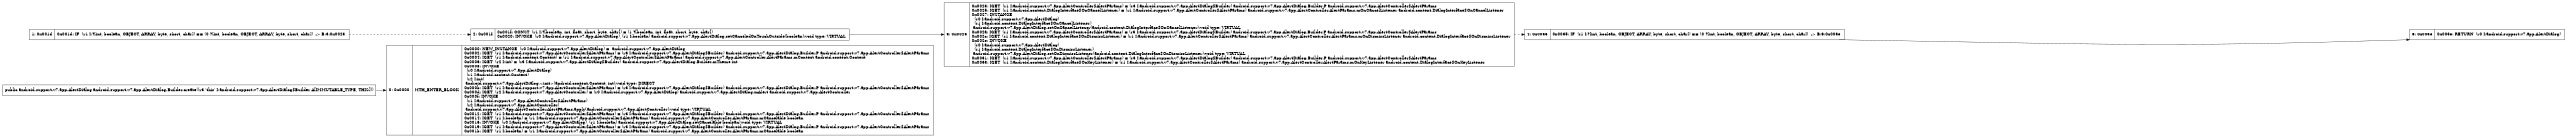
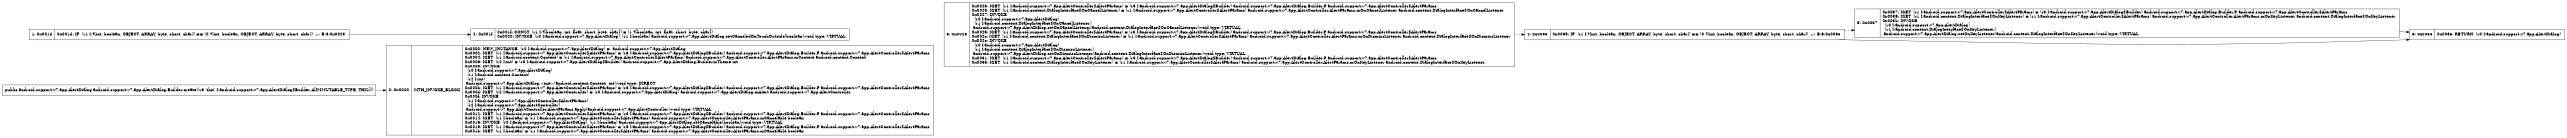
  digraph {
    rankdir=LR
    node [shape=record]
-   n1 [label="{0\:\ 0x0000|MTH_ENTER_BLOCK\l|0x0000: NEW_INSTANCE  (r0 I:android.support.v7.app.AlertDialog) =  android.support.v7.app.AlertDialog \l0x0002: IGET  (r1 I:android.support.v7.app.AlertController$AlertParams) = (r3 I:android.support.v7.app.AlertDialog$Builder) android.support.v7.app.AlertDialog.Builder.P android.support.v7.app.AlertController$AlertParams \l0x0004: IGET  (r1 I:android.content.Context) = (r1 I:android.support.v7.app.AlertController$AlertParams) android.support.v7.app.AlertController.AlertParams.mContext android.content.Context \l0x0006: IGET  (r2 I:int) = (r3 I:android.support.v7.app.AlertDialog$Builder) android.support.v7.app.AlertDialog.Builder.mTheme int \l0x0008: INVOKE  \l  (r0 I:android.support.v7.app.AlertDialog)\l  (r1 I:android.content.Context)\l  (r2 I:int)\l android.support.v7.app.AlertDialog.\<init\>(android.content.Context, int):void type: DIRECT \l0x000b: IGET  (r1 I:android.support.v7.app.AlertController$AlertParams) = (r3 I:android.support.v7.app.AlertDialog$Builder) android.support.v7.app.AlertDialog.Builder.P android.support.v7.app.AlertController$AlertParams \l0x000d: IGET  (r2 I:android.support.v7.app.AlertController) = (r0 I:android.support.v7.app.AlertDialog) android.support.v7.app.AlertDialog.mAlert android.support.v7.app.AlertController \l0x000f: INVOKE  \l  (r1 I:android.support.v7.app.AlertController$AlertParams)\l  (r2 I:android.support.v7.app.AlertController)\l android.support.v7.app.AlertController.AlertParams.apply(android.support.v7.app.AlertController):void type: VIRTUAL \l0x0012: IGET  (r1 I:android.support.v7.app.AlertController$AlertParams) = (r3 I:android.support.v7.app.AlertDialog$Builder) android.support.v7.app.AlertDialog.Builder.P android.support.v7.app.AlertController$AlertParams \l0x0014: IGET  (r1 I:boolean) = (r1 I:android.support.v7.app.AlertController$AlertParams) android.support.v7.app.AlertController.AlertParams.mCancelable boolean \l0x0016: INVOKE  (r0 I:android.support.v7.app.AlertDialog), (r1 I:boolean) android.support.v7.app.AlertDialog.setCancelable(boolean):void type: VIRTUAL \l0x0019: IGET  (r1 I:android.support.v7.app.AlertController$AlertParams) = (r3 I:android.support.v7.app.AlertDialog$Builder) android.support.v7.app.AlertDialog.Builder.P android.support.v7.app.AlertController$AlertParams \l0x001b: IGET  (r1 I:boolean) = (r1 I:android.support.v7.app.AlertController$AlertParams) android.support.v7.app.AlertController.AlertParams.mCancelable boolean \l}"]
+   n1 [label="{0\:\ 0x0000|MTH_INVOKE_BLOCK\l|0x0000: NEW_INSTANCE  (r0 I:android.support.v7.app.AlertDialog) =  android.support.v7.app.AlertDialog \l0x0002: IGET  (r1 I:android.support.v7.app.AlertController$AlertParams) = (r3 I:android.support.v7.app.AlertDialog$Builder) android.support.v7.app.AlertDialog.Builder.P android.support.v7.app.AlertController$AlertParams \l0x0004: IGET  (r1 I:android.content.Context) = (r1 I:android.support.v7.app.AlertController$AlertParams) android.support.v7.app.AlertController.AlertParams.mContext android.content.Context \l0x0006: IGET  (r2 I:int) = (r3 I:android.support.v7.app.AlertDialog$Builder) android.support.v7.app.AlertDialog.Builder.mTheme int \l0x0008: INVOKE  \l  (r0 I:android.support.v7.app.AlertDialog)\l  (r1 I:android.content.Context)\l  (r2 I:int)\l android.support.v7.app.AlertDialog.\<init\>(android.content.Context, int):void type: DIRECT \l0x000b: IGET  (r1 I:android.support.v7.app.AlertController$AlertParams) = (r3 I:android.support.v7.app.AlertDialog$Builder) android.support.v7.app.AlertDialog.Builder.P android.support.v7.app.AlertController$AlertParams \l0x000d: IGET  (r2 I:android.support.v7.app.AlertController) = (r0 I:android.support.v7.app.AlertDialog) android.support.v7.app.AlertDialog.mAlert android.support.v7.app.AlertController \l0x000f: INVOKE  \l  (r1 I:android.support.v7.app.AlertController$AlertParams)\l  (r2 I:android.support.v7.app.AlertController)\l android.support.v7.app.AlertController.AlertParams.apply(android.support.v7.app.AlertController):void type: VIRTUAL \l0x0012: IGET  (r1 I:android.support.v7.app.AlertController$AlertParams) = (r3 I:android.support.v7.app.AlertDialog$Builder) android.support.v7.app.AlertDialog.Builder.P android.support.v7.app.AlertController$AlertParams \l0x0014: IGET  (r1 I:boolean) = (r1 I:android.support.v7.app.AlertController$AlertParams) android.support.v7.app.AlertController.AlertParams.mCancelable boolean \l0x0016: INVOKE  (r0 I:android.support.v7.app.AlertDialog), (r1 I:boolean) android.support.v7.app.AlertDialog.setCancelable(boolean):void type: VIRTUAL \l0x0019: IGET  (r1 I:android.support.v7.app.AlertController$AlertParams) = (r3 I:android.support.v7.app.AlertDialog$Builder) android.support.v7.app.AlertDialog.Builder.P android.support.v7.app.AlertController$AlertParams \l0x001b: IGET  (r1 I:boolean) = (r1 I:android.support.v7.app.AlertController$AlertParams) android.support.v7.app.AlertController.AlertParams.mCancelable boolean \l}"]
    n2 [label="{1\:\ 0x001d|0x001d: IF  (r1 I:?[int, boolean, OBJECT, ARRAY, byte, short, char]) == (0 ?[int, boolean, OBJECT, ARRAY, byte, short, char])  \-\> B:3:0x0023 \l}"]
    n3 [label="{2\:\ 0x001f|0x001f: CONST  (r1 I:?[boolean, int, float, short, byte, char]) = (1 ?[boolean, int, float, short, byte, char]) \l0x0020: INVOKE  (r0 I:android.support.v7.app.AlertDialog), (r1 I:boolean) android.support.v7.app.AlertDialog.setCanceledOnTouchOutside(boolean):void type: VIRTUAL \l}"]
-   n4 [label="{3\:\ 0x0023|0x0023: IGET  (r1 I:android.support.v7.app.AlertController$AlertParams) = (r3 I:android.support.v7.app.AlertDialog$Builder) android.support.v7.app.AlertDialog.Builder.P android.support.v7.app.AlertController$AlertParams \l0x0025: IGET  (r1 I:android.content.DialogInterface$OnCancelListener) = (r1 I:android.support.v7.app.AlertController$AlertParams) android.support.v7.app.AlertController.AlertParams.mOnCancelListener android.content.DialogInterface$OnCancelListener \l0x0027: INSTANCE  \l  (r0 I:android.support.v7.app.AlertDialog)\l  (r1 I:android.content.DialogInterface$OnCancelListener)\l android.support.v7.app.AlertDialog.setOnCancelListener(android.content.DialogInterface$OnCancelListener):void type: VIRTUAL \l0x002a: IGET  (r1 I:android.support.v7.app.AlertController$AlertParams) = (r3 I:android.support.v7.app.AlertDialog$Builder) android.support.v7.app.AlertDialog.Builder.P android.support.v7.app.AlertController$AlertParams \l0x002c: IGET  (r1 I:android.content.DialogInterface$OnDismissListener) = (r1 I:android.support.v7.app.AlertController$AlertParams) android.support.v7.app.AlertController.AlertParams.mOnDismissListener android.content.DialogInterface$OnDismissListener \l0x002e: INVOKE  \l  (r0 I:android.support.v7.app.AlertDialog)\l  (r1 I:android.content.DialogInterface$OnDismissListener)\l android.support.v7.app.AlertDialog.setOnDismissListener(android.content.DialogInterface$OnDismissListener):void type: VIRTUAL \l0x0031: IGET  (r1 I:android.support.v7.app.AlertController$AlertParams) = (r3 I:android.support.v7.app.AlertDialog$Builder) android.support.v7.app.AlertDialog.Builder.P android.support.v7.app.AlertController$AlertParams \l0x0033: IGET  (r1 I:android.content.DialogInterface$OnKeyListener) = (r1 I:android.support.v7.app.AlertController$AlertParams) android.support.v7.app.AlertController.AlertParams.mOnKeyListener android.content.DialogInterface$OnKeyListener \l}"]
+   n4 [label="{3\:\ 0x0023|0x0023: IGET  (r1 I:android.support.v7.app.AlertController$AlertParams) = (r3 I:android.support.v7.app.AlertDialog$Builder) android.support.v7.app.AlertDialog.Builder.P android.support.v7.app.AlertController$AlertParams \l0x0025: IGET  (r1 I:android.content.DialogInterface$OnCancelListener) = (r1 I:android.support.v7.app.AlertController$AlertParams) android.support.v7.app.AlertController.AlertParams.mOnCancelListener android.content.DialogInterface$OnCancelListener \l0x0027: INVOKE  \l  (r0 I:android.support.v7.app.AlertDialog)\l  (r1 I:android.content.DialogInterface$OnCancelListener)\l android.support.v7.app.AlertDialog.setOnCancelListener(android.content.DialogInterface$OnCancelListener):void type: VIRTUAL \l0x002a: IGET  (r1 I:android.support.v7.app.AlertController$AlertParams) = (r3 I:android.support.v7.app.AlertDialog$Builder) android.support.v7.app.AlertDialog.Builder.P android.support.v7.app.AlertController$AlertParams \l0x002c: IGET  (r1 I:android.content.DialogInterface$OnDismissListener) = (r1 I:android.support.v7.app.AlertController$AlertParams) android.support.v7.app.AlertController.AlertParams.mOnDismissListener android.content.DialogInterface$OnDismissListener \l0x002e: INVOKE  \l  (r0 I:android.support.v7.app.AlertDialog)\l  (r1 I:android.content.DialogInterface$OnDismissListener)\l android.support.v7.app.AlertDialog.setOnDismissListener(android.content.DialogInterface$OnDismissListener):void type: VIRTUAL \l0x0031: IGET  (r1 I:android.support.v7.app.AlertController$AlertParams) = (r3 I:android.support.v7.app.AlertDialog$Builder) android.support.v7.app.AlertDialog.Builder.P android.support.v7.app.AlertController$AlertParams \l0x0033: IGET  (r1 I:android.content.DialogInterface$OnKeyListener) = (r1 I:android.support.v7.app.AlertController$AlertParams) android.support.v7.app.AlertController.AlertParams.mOnKeyListener android.content.DialogInterface$OnKeyListener \l}"]
    n5 [label="{4\:\ 0x0035|0x0035: IF  (r1 I:?[int, boolean, OBJECT, ARRAY, byte, short, char]) == (0 ?[int, boolean, OBJECT, ARRAY, byte, short, char])  \-\> B:6:0x003e \l}"]
+   n6 [label="{5\:\ 0x0037|0x0037: IGET  (r1 I:android.support.v7.app.AlertController$AlertParams) = (r3 I:android.support.v7.app.AlertDialog$Builder) android.support.v7.app.AlertDialog.Builder.P android.support.v7.app.AlertController$AlertParams \l0x0039: IGET  (r1 I:android.content.DialogInterface$OnKeyListener) = (r1 I:android.support.v7.app.AlertController$AlertParams) android.support.v7.app.AlertController.AlertParams.mOnKeyListener android.content.DialogInterface$OnKeyListener \l0x003b: INVOKE  \l  (r0 I:android.support.v7.app.AlertDialog)\l  (r1 I:android.content.DialogInterface$OnKeyListener)\l android.support.v7.app.AlertDialog.setOnKeyListener(android.content.DialogInterface$OnKeyListener):void type: VIRTUAL \l}"]
    n7 [label="{6\:\ 0x003e|0x003e: RETURN  (r0 I:android.support.v7.app.AlertDialog) \l}"]
    n8 [label="{public android.support.v7.app.AlertDialog android.support.v7.app.AlertDialog.Builder.create((r3 'this' I:android.support.v7.app.AlertDialog$Builder A[IMMUTABLE_TYPE, THIS])) }"]
-   n2 -> n3 [style=dashed]
-   n3 -> n4
+   n2 -> n3 [style=solid]
    n4 -> n5 [style=dashed]
+   n5 -> n6 [style=dashed]
    n5 -> n7
+   n6 -> n7
    n8 -> n1
  }
